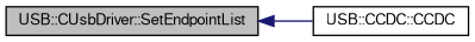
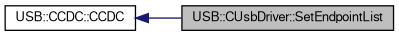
  digraph {
    rankdir=LR
    node [color=black fontname=FreeSans fontsize=10 shape=record]
    n1 [fillcolor=grey75 fontcolor=black height=0.2 label="USB::CUsbDriver::SetEndpointList" style=filled width=0.4]
    n2 [height=0.2 label="USB::CCDC::CCDC" width=0.4]
-   n1 -> n2 [color=midnightblue dir=back fontname=FreeSans fontsize=10 labelfontname=FreeSans labelfontsize=10 style=solid]
+   n2 -> n1 [color=midnightblue dir=back fontname=FreeSans fontsize=10 labelfontname=FreeSans labelfontsize=10 style=solid]
  }
